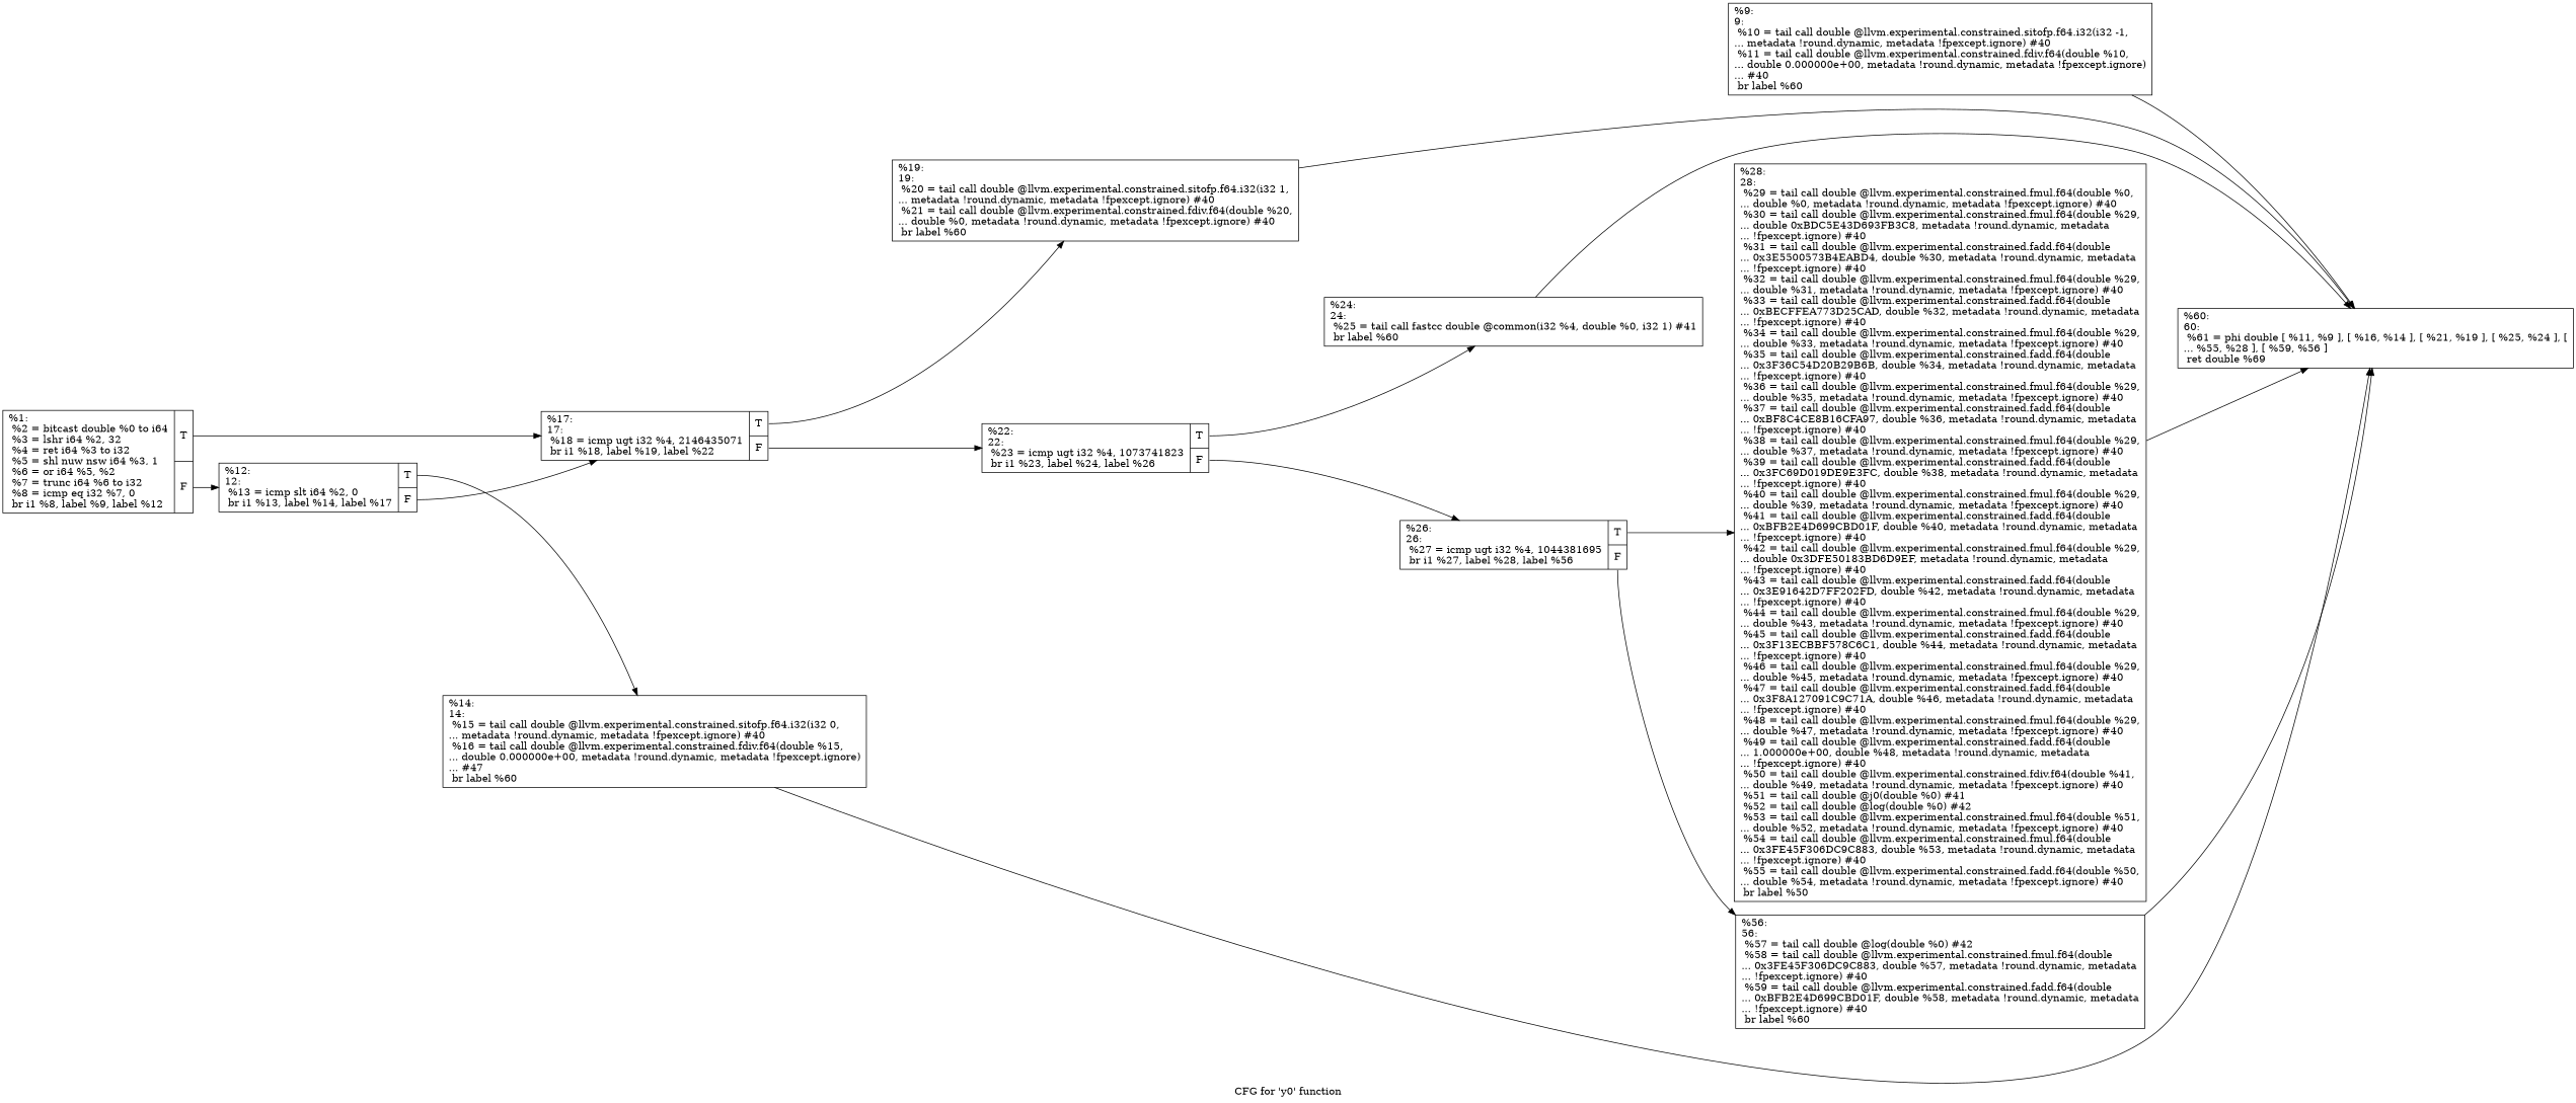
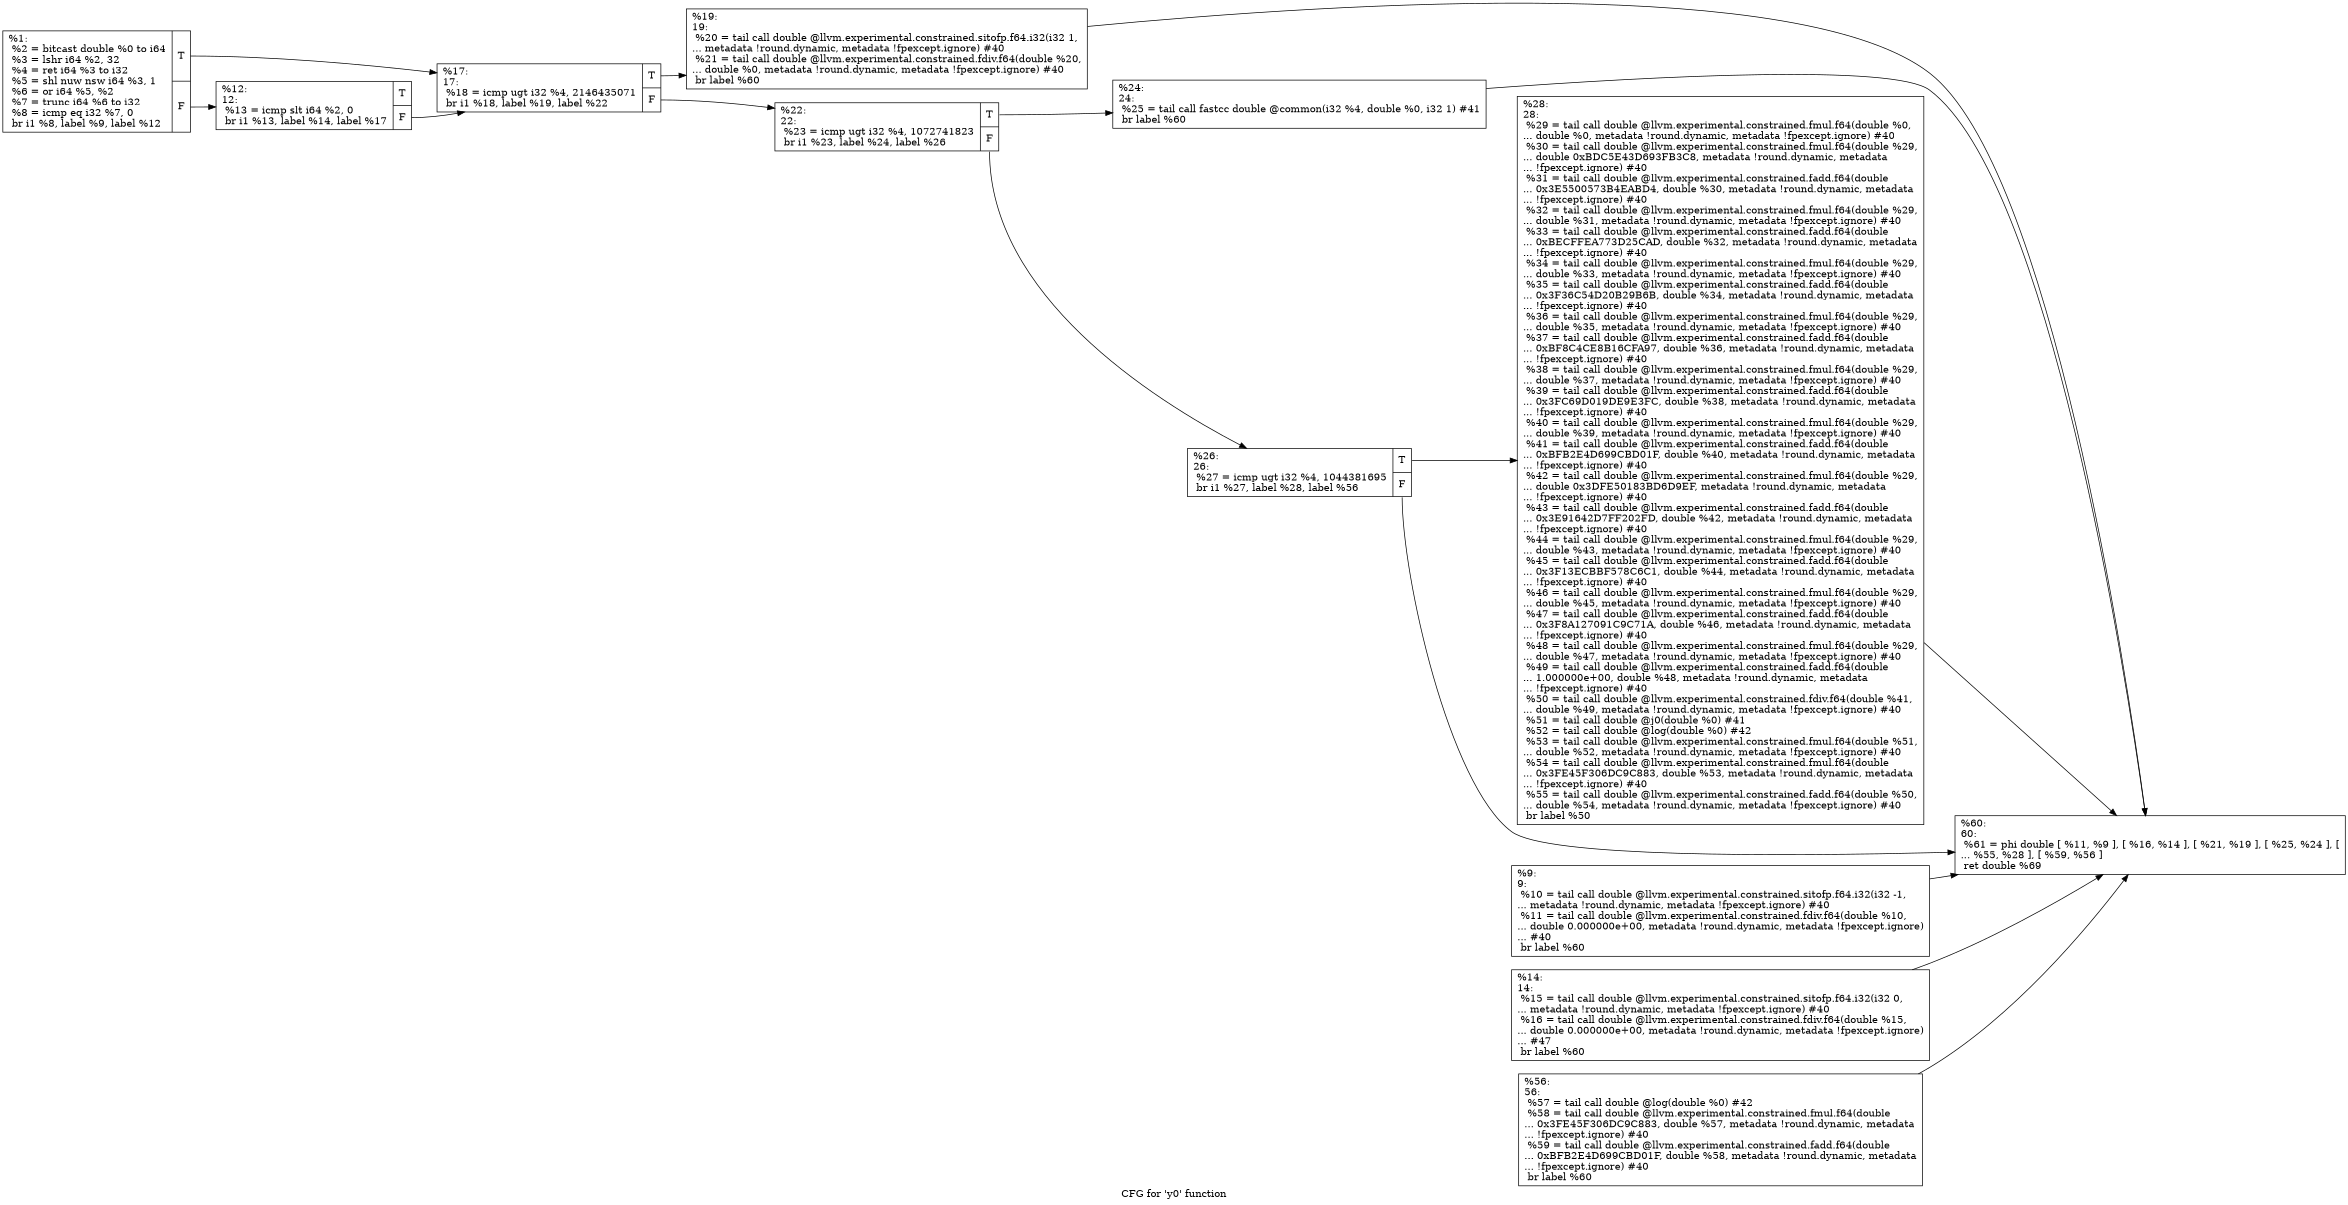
  digraph {
    label="CFG for 'y0' function"
    rankdir=LR
    node [shape=record]
    n1 [label="{%1:\l  %2 = bitcast double %0 to i64\l  %3 = lshr i64 %2, 32\l  %4 = ret i64 %3 to i32\l  %5 = shl nuw nsw i64 %3, 1\l  %6 = or i64 %5, %2\l  %7 = trunc i64 %6 to i32\l  %8 = icmp eq i32 %7, 0\l  br i1 %8, label %9, label %12\l|{<s0>T|<s1>F}}"]
    n2 [label="{%12:\l12:                                               \l  %13 = icmp slt i64 %2, 0\l  br i1 %13, label %14, label %17\l|{<s0>T|<s1>F}}"]
    n3 [label="{%17:\l17:                                               \l  %18 = icmp ugt i32 %4, 2146435071\l  br i1 %18, label %19, label %22\l|{<s0>T|<s1>F}}"]
    n4 [label="{%9:\l9:                                                \l  %10 = tail call double @llvm.experimental.constrained.sitofp.f64.i32(i32 -1,\l... metadata !round.dynamic, metadata !fpexcept.ignore) #40\l  %11 = tail call double @llvm.experimental.constrained.fdiv.f64(double %10,\l... double 0.000000e+00, metadata !round.dynamic, metadata !fpexcept.ignore)\l... #40\l  br label %60\l}"]
    n5 [label="{%60:\l60:                                               \l  %61 = phi double [ %11, %9 ], [ %16, %14 ], [ %21, %19 ], [ %25, %24 ], [\l... %55, %28 ], [ %59, %56 ]\l  ret double %69\l}"]
    n6 [label="{%14:\l14:                                               \l  %15 = tail call double @llvm.experimental.constrained.sitofp.f64.i32(i32 0,\l... metadata !round.dynamic, metadata !fpexcept.ignore) #40\l  %16 = tail call double @llvm.experimental.constrained.fdiv.f64(double %15,\l... double 0.000000e+00, metadata !round.dynamic, metadata !fpexcept.ignore)\l... #47\l  br label %60\l}"]
    n7 [label="{%19:\l19:                                               \l  %20 = tail call double @llvm.experimental.constrained.sitofp.f64.i32(i32 1,\l... metadata !round.dynamic, metadata !fpexcept.ignore) #40\l  %21 = tail call double @llvm.experimental.constrained.fdiv.f64(double %20,\l... double %0, metadata !round.dynamic, metadata !fpexcept.ignore) #40\l  br label %60\l}"]
-   n8 [label="{%22:\l22:                                               \l  %23 = icmp ugt i32 %4, 1073741823\l  br i1 %23, label %24, label %26\l|{<s0>T|<s1>F}}"]
+   n8 [label="{%22:\l22:                                               \l  %23 = icmp ugt i32 %4, 1072741823\l  br i1 %23, label %24, label %26\l|{<s0>T|<s1>F}}"]
    n9 [label="{%24:\l24:                                               \l  %25 = tail call fastcc double @common(i32 %4, double %0, i32 1) #41\l  br label %60\l}"]
    n10 [label="{%26:\l26:                                               \l  %27 = icmp ugt i32 %4, 1044381695\l  br i1 %27, label %28, label %56\l|{<s0>T|<s1>F}}"]
    n11 [label="{%28:\l28:                                               \l  %29 = tail call double @llvm.experimental.constrained.fmul.f64(double %0,\l... double %0, metadata !round.dynamic, metadata !fpexcept.ignore) #40\l  %30 = tail call double @llvm.experimental.constrained.fmul.f64(double %29,\l... double 0xBDC5E43D693FB3C8, metadata !round.dynamic, metadata\l... !fpexcept.ignore) #40\l  %31 = tail call double @llvm.experimental.constrained.fadd.f64(double\l... 0x3E5500573B4EABD4, double %30, metadata !round.dynamic, metadata\l... !fpexcept.ignore) #40\l  %32 = tail call double @llvm.experimental.constrained.fmul.f64(double %29,\l... double %31, metadata !round.dynamic, metadata !fpexcept.ignore) #40\l  %33 = tail call double @llvm.experimental.constrained.fadd.f64(double\l... 0xBECFFEA773D25CAD, double %32, metadata !round.dynamic, metadata\l... !fpexcept.ignore) #40\l  %34 = tail call double @llvm.experimental.constrained.fmul.f64(double %29,\l... double %33, metadata !round.dynamic, metadata !fpexcept.ignore) #40\l  %35 = tail call double @llvm.experimental.constrained.fadd.f64(double\l... 0x3F36C54D20B29B6B, double %34, metadata !round.dynamic, metadata\l... !fpexcept.ignore) #40\l  %36 = tail call double @llvm.experimental.constrained.fmul.f64(double %29,\l... double %35, metadata !round.dynamic, metadata !fpexcept.ignore) #40\l  %37 = tail call double @llvm.experimental.constrained.fadd.f64(double\l... 0xBF8C4CE8B16CFA97, double %36, metadata !round.dynamic, metadata\l... !fpexcept.ignore) #40\l  %38 = tail call double @llvm.experimental.constrained.fmul.f64(double %29,\l... double %37, metadata !round.dynamic, metadata !fpexcept.ignore) #40\l  %39 = tail call double @llvm.experimental.constrained.fadd.f64(double\l... 0x3FC69D019DE9E3FC, double %38, metadata !round.dynamic, metadata\l... !fpexcept.ignore) #40\l  %40 = tail call double @llvm.experimental.constrained.fmul.f64(double %29,\l... double %39, metadata !round.dynamic, metadata !fpexcept.ignore) #40\l  %41 = tail call double @llvm.experimental.constrained.fadd.f64(double\l... 0xBFB2E4D699CBD01F, double %40, metadata !round.dynamic, metadata\l... !fpexcept.ignore) #40\l  %42 = tail call double @llvm.experimental.constrained.fmul.f64(double %29,\l... double 0x3DFE50183BD6D9EF, metadata !round.dynamic, metadata\l... !fpexcept.ignore) #40\l  %43 = tail call double @llvm.experimental.constrained.fadd.f64(double\l... 0x3E91642D7FF202FD, double %42, metadata !round.dynamic, metadata\l... !fpexcept.ignore) #40\l  %44 = tail call double @llvm.experimental.constrained.fmul.f64(double %29,\l... double %43, metadata !round.dynamic, metadata !fpexcept.ignore) #40\l  %45 = tail call double @llvm.experimental.constrained.fadd.f64(double\l... 0x3F13ECBBF578C6C1, double %44, metadata !round.dynamic, metadata\l... !fpexcept.ignore) #40\l  %46 = tail call double @llvm.experimental.constrained.fmul.f64(double %29,\l... double %45, metadata !round.dynamic, metadata !fpexcept.ignore) #40\l  %47 = tail call double @llvm.experimental.constrained.fadd.f64(double\l... 0x3F8A127091C9C71A, double %46, metadata !round.dynamic, metadata\l... !fpexcept.ignore) #40\l  %48 = tail call double @llvm.experimental.constrained.fmul.f64(double %29,\l... double %47, metadata !round.dynamic, metadata !fpexcept.ignore) #40\l  %49 = tail call double @llvm.experimental.constrained.fadd.f64(double\l... 1.000000e+00, double %48, metadata !round.dynamic, metadata\l... !fpexcept.ignore) #40\l  %50 = tail call double @llvm.experimental.constrained.fdiv.f64(double %41,\l... double %49, metadata !round.dynamic, metadata !fpexcept.ignore) #40\l  %51 = tail call double @j0(double %0) #41\l  %52 = tail call double @log(double %0) #42\l  %53 = tail call double @llvm.experimental.constrained.fmul.f64(double %51,\l... double %52, metadata !round.dynamic, metadata !fpexcept.ignore) #40\l  %54 = tail call double @llvm.experimental.constrained.fmul.f64(double\l... 0x3FE45F306DC9C883, double %53, metadata !round.dynamic, metadata\l... !fpexcept.ignore) #40\l  %55 = tail call double @llvm.experimental.constrained.fadd.f64(double %50,\l... double %54, metadata !round.dynamic, metadata !fpexcept.ignore) #40\l  br label %50\l}"]
    n12 [label="{%56:\l56:                                               \l  %57 = tail call double @log(double %0) #42\l  %58 = tail call double @llvm.experimental.constrained.fmul.f64(double\l... 0x3FE45F306DC9C883, double %57, metadata !round.dynamic, metadata\l... !fpexcept.ignore) #40\l  %59 = tail call double @llvm.experimental.constrained.fadd.f64(double\l... 0xBFB2E4D699CBD01F, double %58, metadata !round.dynamic, metadata\l... !fpexcept.ignore) #40\l  br label %60\l}"]
    n1 -> n2 [tailport=s1]
    n1 -> n3 [tailport=s0]
    n2 -> n3 [tailport=s1]
-   n2 -> n6 [tailport=s0]
    n3 -> n7 [tailport=s0]
    n3 -> n8 [tailport=s1]
    n4 -> n5
    n6 -> n5
    n7 -> n5
    n8 -> n9 [tailport=s0]
    n8 -> n10 [tailport=s1]
    n9 -> n5
    n10 -> n11 [tailport=s0]
-   n10 -> n12 [tailport=s1]
+   n10 -> n5 [tailport=s1]
    n11 -> n5
    n12 -> n5
  }
